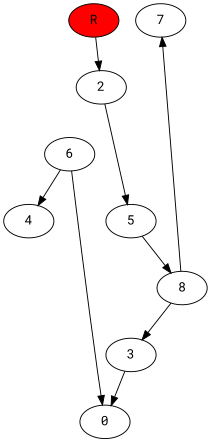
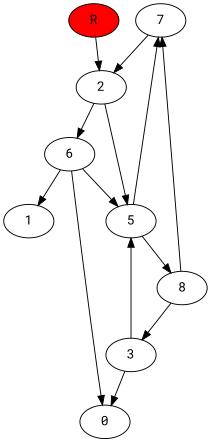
  digraph {
    fontname="Roboto Mono"
    node [fontname="Roboto Mono"]
    edge [fontname="Roboto Mono"]
    7
    2
    6
    5
    n5 [label=0]
    3
-   1 [label=4]
+   1
    8
    R [fillcolor="#ff0000" style=filled]
+   7 -> 2
+   2 -> 6
    2 -> 5
+   6 -> 5
    6 -> n5
    6 -> 1
+   5 -> 7
    5 -> 8
+   3 -> 5
    3 -> n5
    8 -> 7
    8 -> 3
    R -> 2
  }
